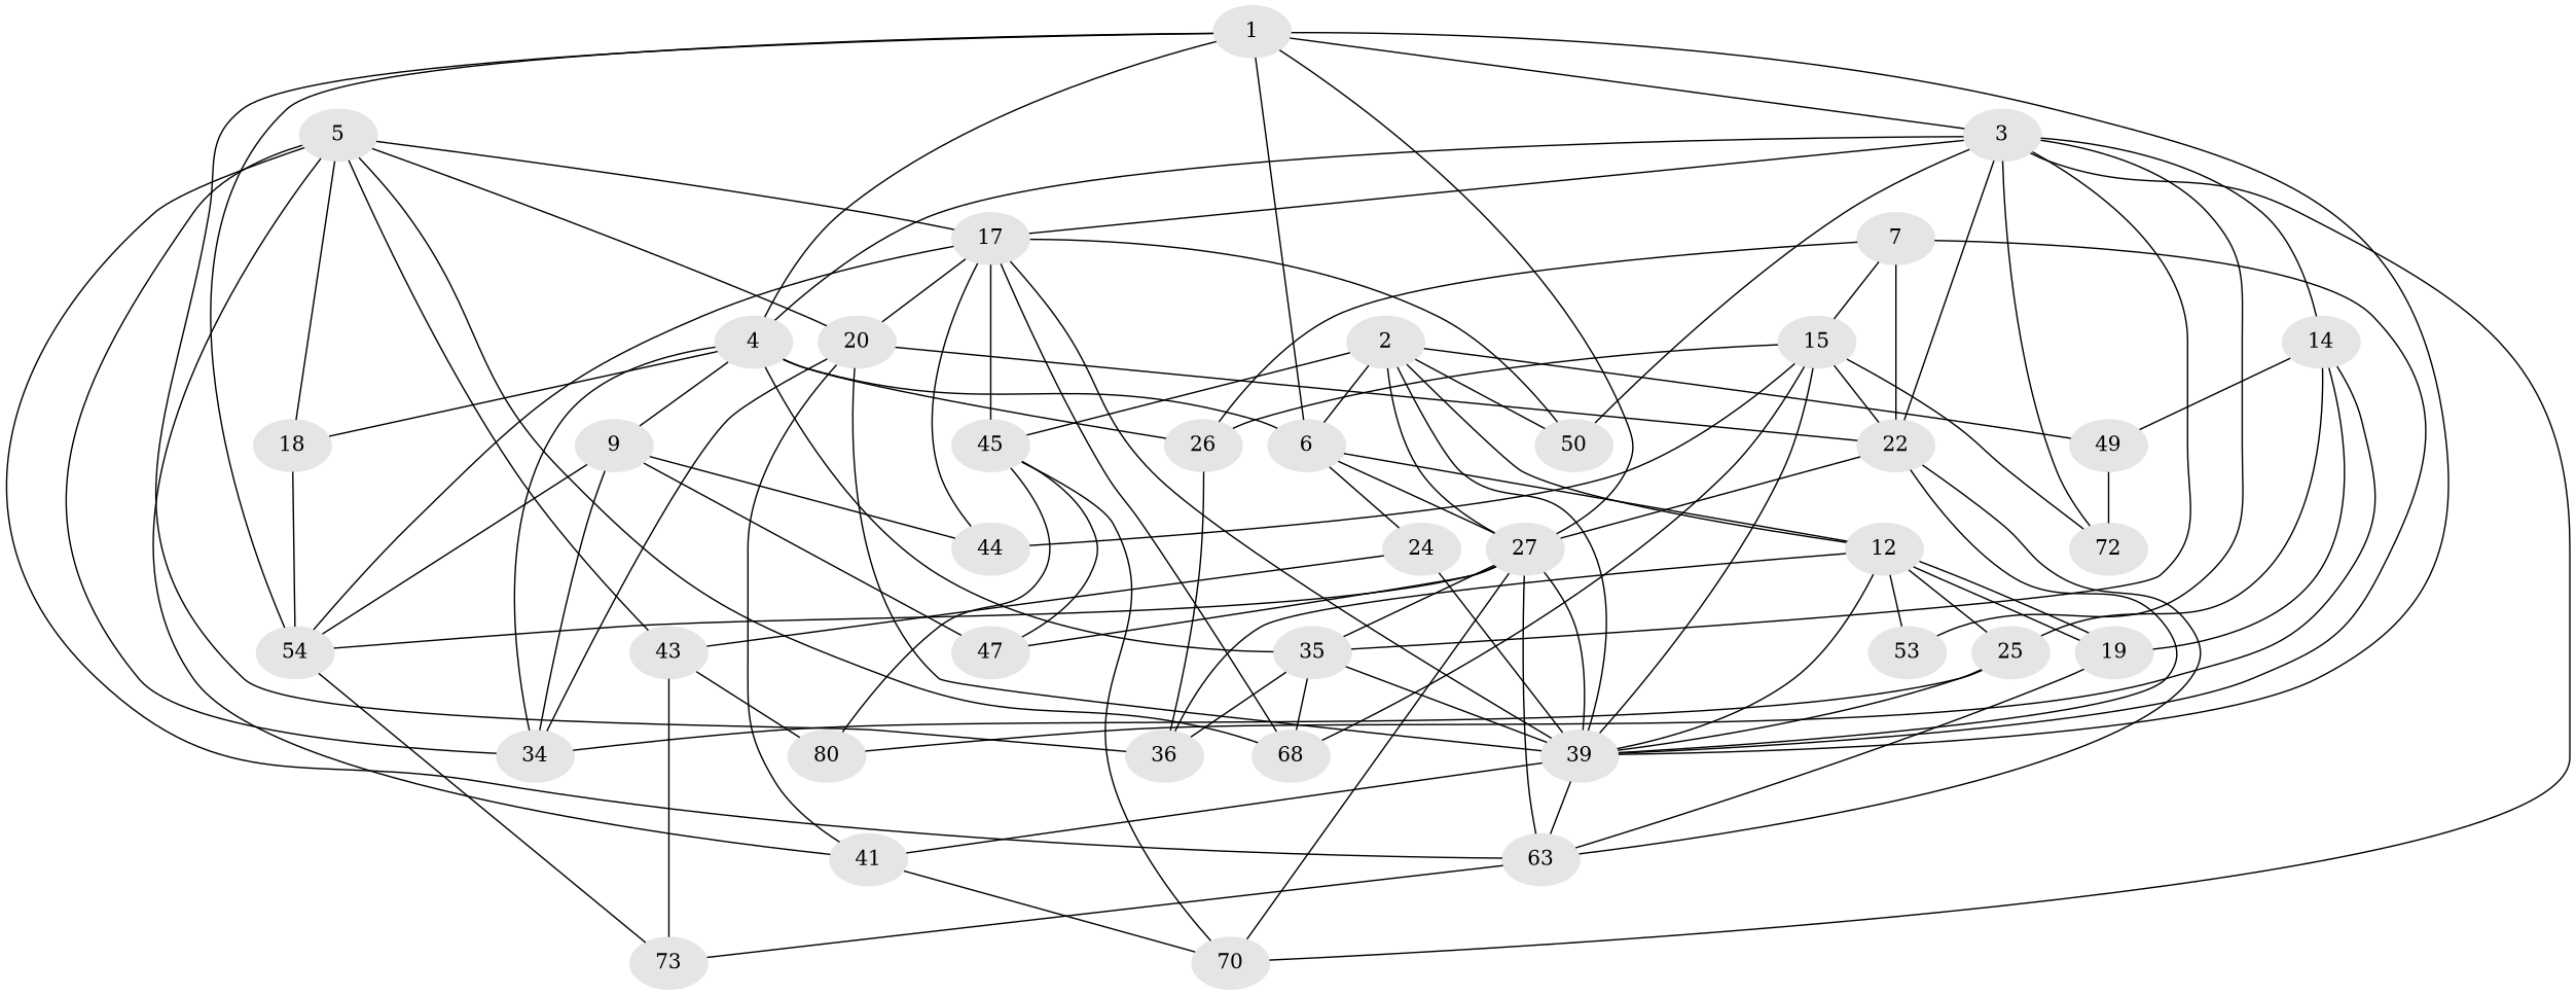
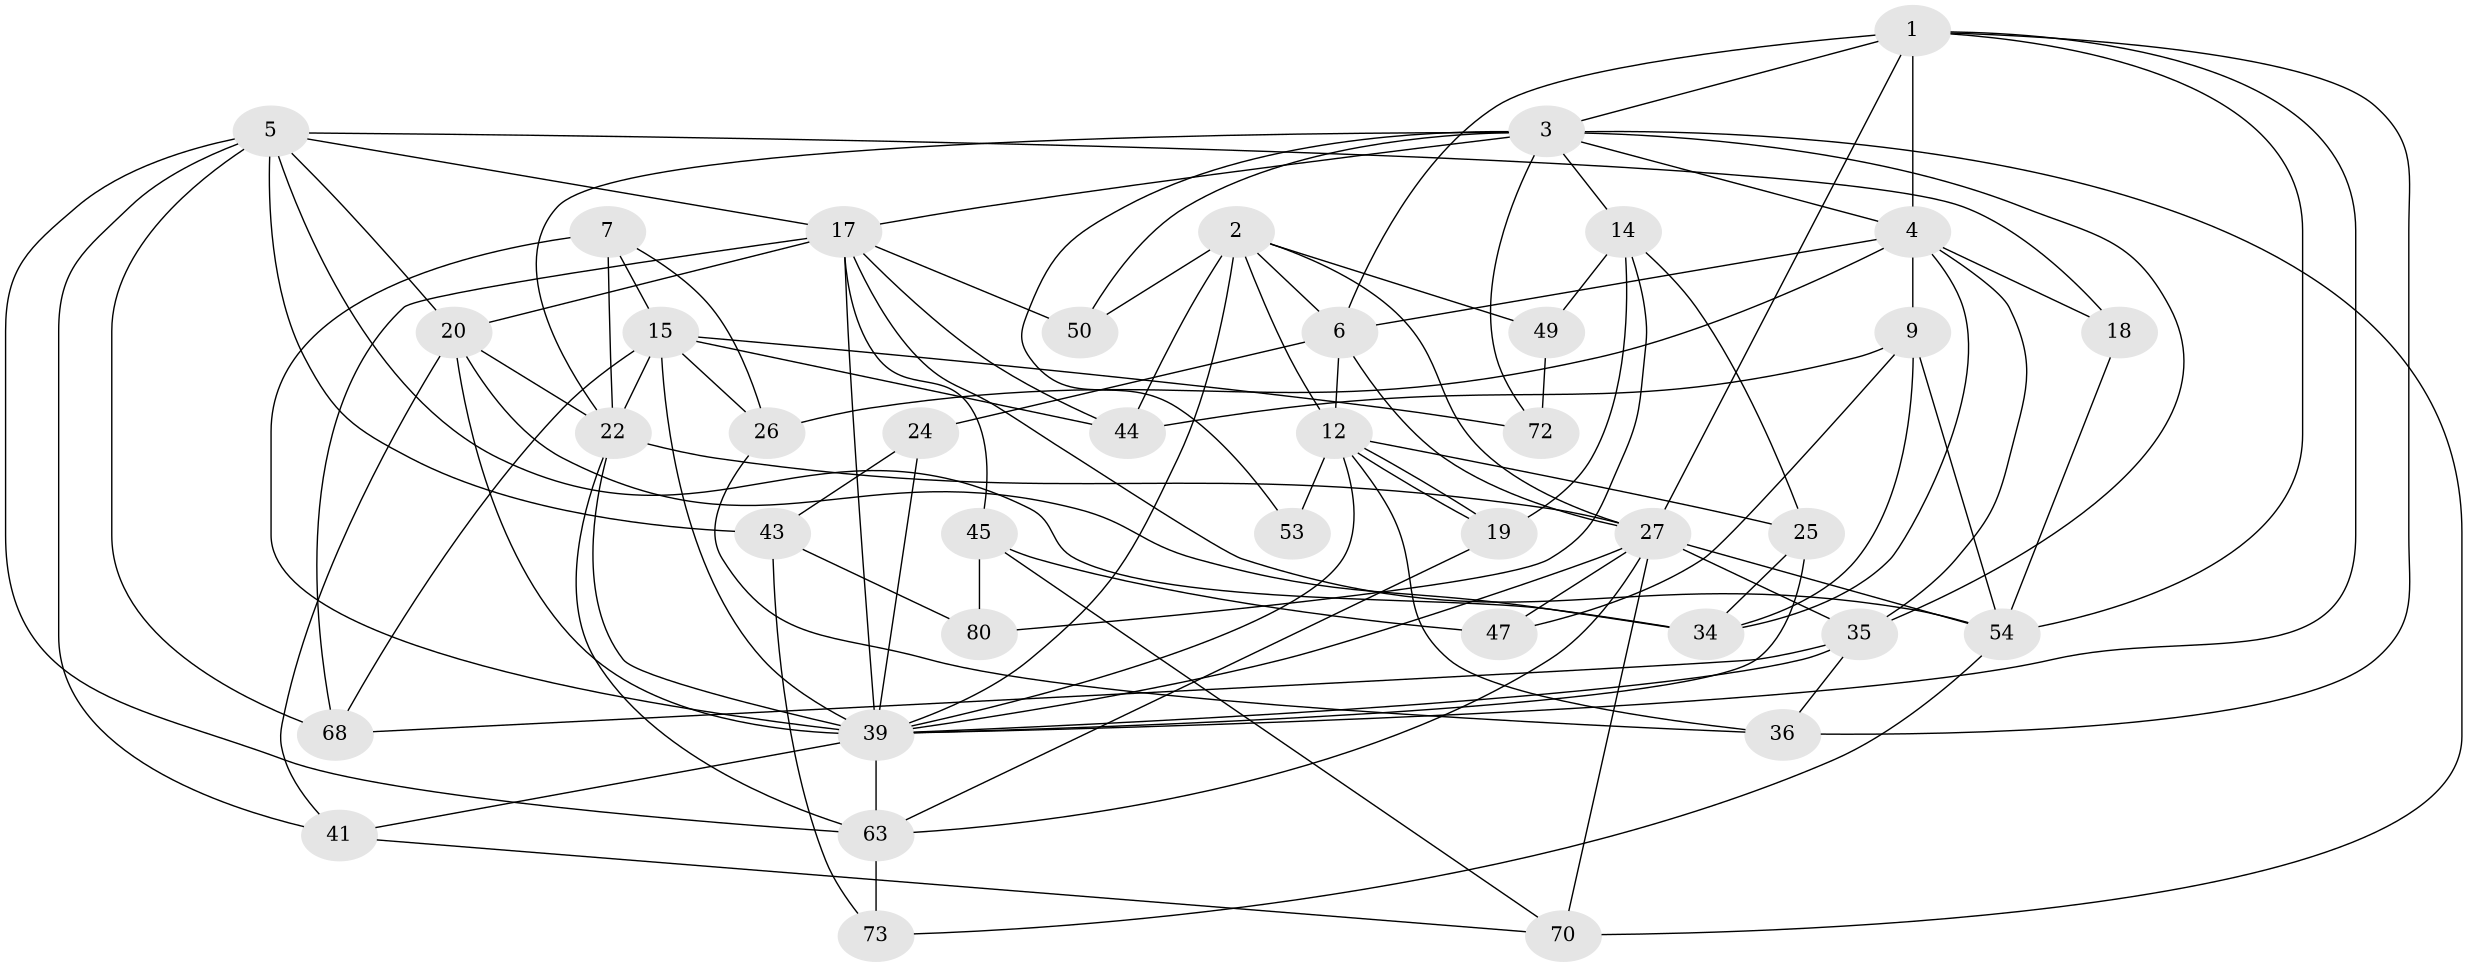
  graph {
    node [color=gray90 style=filled]
    1 [super="+64"]
    3 [super="+13"]
    4 [super="+81+8"]
    6 [super="+46"]
    27 [super="+30+67"]
    36
    39 [super="+79+58+40"]
    54 [super="+55"]
    50
    14 [super="+31"]
    17 [super="+37"]
    22 [super="+77+48"]
    35 [super="+56"]
    53
    70 [super="+74"]
    72
    9 [super="+69"]
    18 [super="+42"]
    26
    34
    12 [super="+21"]
    24
    63
    47
    41
    73
    2 [super="+11+23+52"]
    44 [super="+51+61"]
    49 [super="+65"]
    19
    25
    80
    20 [super="+38+76+60+78"]
    68
    45
    5 [super="+16"]
    43
    7 [super="+28"]
    15 [super="+32"]
    1 -- 3
    1 -- 4
    1 -- 6
    1 -- 27
    1 -- 36
    1 -- 39
    1 -- 54
    3 -- 4
    3 -- 50
    3 -- 14
    3 -- 17
    3 -- 22
    3 -- 35
    3 -- 53
    3 -- 70
    3 -- 72
    4 -- 6
    4 -- 35
    4 -- 9
    4 -- 18
    4 -- 26
    4 -- 34
    6 -- 27
    6 -- 12
    6 -- 24
    27 -- 39
    27 -- 54
    27 -- 35
    27 -- 70
    27 -- 63
    27 -- 47
    39 -- 63
    39 -- 41
    54 -- 73
    14 -- 49
    14 -- 19
    14 -- 25
    14 -- 80
    17 -- 39
    17 -- 54
    17 -- 50
    17 -- 44
    17 -- 20
    17 -- 68
    17 -- 45
    22 -- 27 [weight=2]
    22 -- 39
    22 -- 63
    35 -- 36
    35 -- 39
    35 -- 68
    9 -- 54
    9 -- 34
    9 -- 47
    9 -- 44
    18 -- 54
    26 -- 36
    12 -- 36
    12 -- 39
    12 -- 53
    12 -- 19
    12 -- 19
    12 -- 25
    24 -- 39 [weight=2]
    24 -- 43
    63 -- 73
    41 -- 70
    2 -- 6 [weight=2]
    2 -- 27
    2 -- 39
    2 -- 50
    2 -- 12
-   2 -- 45 [weight=3]
+   2 -- 44 [weight=3]
    2 -- 49
    49 -- 72
    19 -- 63
    25 -- 39
    25 -- 34
    20 -- 39 [weight=3]
    20 -- 22 [weight=3]
    20 -- 34
    20 -- 41
    45 -- 70
    45 -- 47
    45 -- 80
    5 -- 17
    5 -- 18
    5 -- 34
    5 -- 63
    5 -- 41
    5 -- 20
    5 -- 68
    5 -- 43
    43 -- 73
    43 -- 80
    7 -- 39
    7 -- 22 [weight=2]
    7 -- 26
    7 -- 15
    15 -- 39
    15 -- 22 [weight=2]
    15 -- 72
    15 -- 26
    15 -- 44
    15 -- 68
  }
